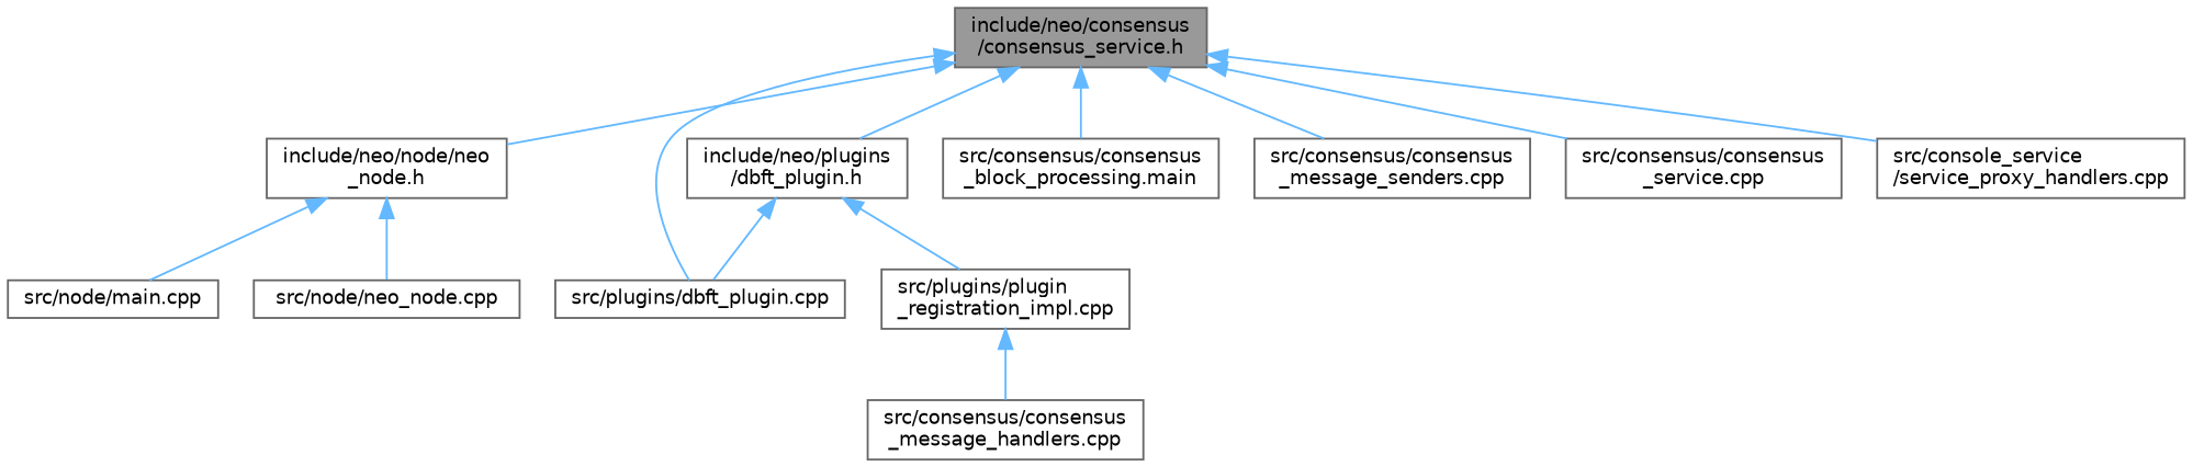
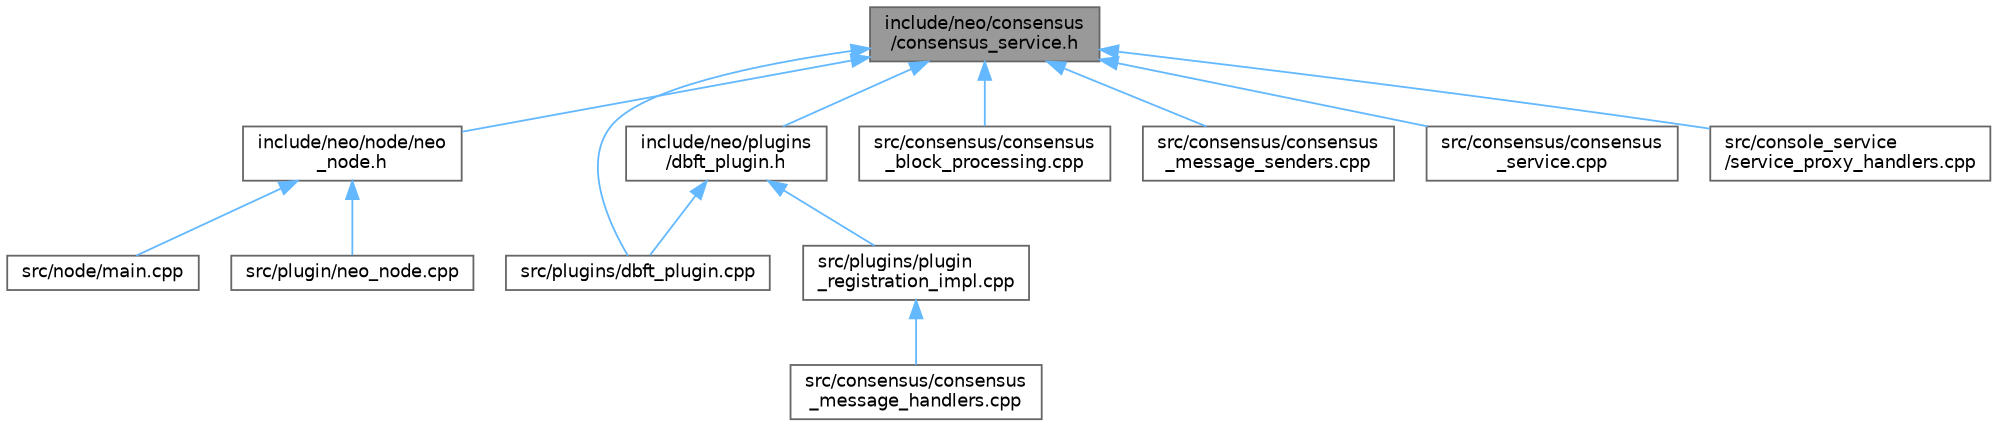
  digraph {
    node [color=grey40 fillcolor=white fontname=Helvetica fontsize=10 shape=box style=filled]
    edge [color=steelblue1 dir=back fontname=Helvetica fontsize=10 labelfontname=Helvetica labelfontsize=10 style=solid]
    n1 [color=gray40 fillcolor=grey60 fontcolor=black height=0.2 label="include/neo/consensus\l/consensus_service.h" width=0.4]
    n2 [height=0.2 label="include/neo/node/neo\l_node.h" width=0.4]
    n3 [height=0.2 label="include/neo/plugins\l/dbft_plugin.h" width=0.4]
    n4 [height=0.2 label="src/plugins/dbft_plugin.cpp" width=0.4]
-   n5 [height=0.2 label="src/consensus/consensus\l_block_processing.main" width=0.4]
+   n5 [height=0.2 label="src/consensus/consensus\l_block_processing.cpp" width=0.4]
    n6 [height=0.2 label="src/consensus/consensus\l_message_senders.cpp" width=0.4]
    n7 [height=0.2 label="src/consensus/consensus\l_service.cpp" width=0.4]
    n8 [height=0.2 label="src/console_service\l/service_proxy_handlers.cpp" width=0.4]
    n9 [height=0.2 label="src/node/main.cpp" width=0.4]
-   n10 [height=0.2 label="src/node/neo_node.cpp" width=0.4]
+   n10 [height=0.2 label="src/plugin/neo_node.cpp" width=0.4]
    n11 [height=0.2 label="src/plugins/plugin\l_registration_impl.cpp" width=0.4]
    n12 [height=0.2 label="src/consensus/consensus\l_message_handlers.cpp" width=0.4]
    n1 -> n2
    n1 -> n3
    n1 -> n4
    n1 -> n5
    n1 -> n6
    n1 -> n7
    n1 -> n8
    n2 -> n9
    n2 -> n10
    n3 -> n4
    n3 -> n11
    n11 -> n12
  }
